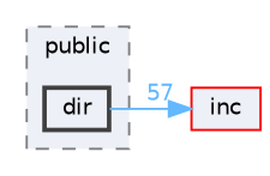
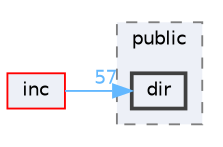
  digraph {
    compound=true
    rankdir=LR
    node [fillcolor="#edf0f7" fontname=Helvetica fontsize=10 shape=box]
    n1 [color=grey25 height=0.2 label=dir style="filled,bold" width=0.4]
    n2 [color=red height=0.2 label=inc style=filled width=0.4]
    subgraph cluster_1 {
      bgcolor="#edf0f7"
      fontname=Helvetica
      fontsize=10
      label=public
      pencolor=grey50
      style="filled,dashed"
      n1
    }
-   n1 -> n2 [color=steelblue1 fontcolor=steelblue1 fontname=Helvetica fontsize=10 headlabel=57 labeldistance=1.5 labelfontname=Helvetica labelfontsize=10]
+   n2 -> n1 [color=steelblue1 fontcolor=steelblue1 fontname=Helvetica fontsize=10 headlabel=57 labeldistance=1.5 labelfontname=Helvetica labelfontsize=10]
  }
